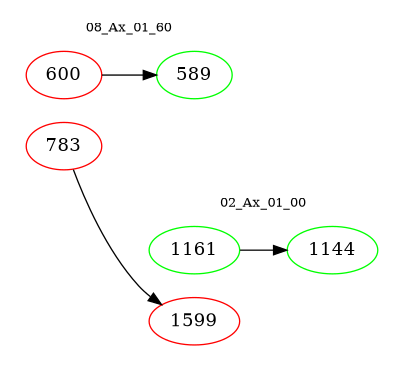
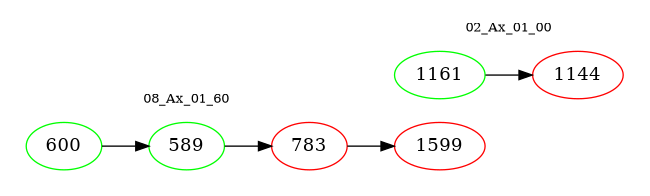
  digraph {
    rankdir=LR
    node [color=green]
    edge [color=black]
    n1 [label=1161]
-   n2 [label=1144]
+   n2 [color=red label=1144]
    n3 [color=red label=1599]
-   n4 [color=red label=600]
+   n4 [label=600]
    n5 [label=589]
    n6 [color=red label=783]
    subgraph cluster_1 {
      color=white
      fontsize=10
      label="02_Ax_01_00"
      n1
      n2
      n3
    }
    subgraph cluster_2 {
      color=white
      fontsize=10
      label="08_Ax_01_60"
      n4
      n5
      n6
    }
    n1 -> n2
    n4 -> n5
+   n5 -> n6
    n6 -> n3
  }
